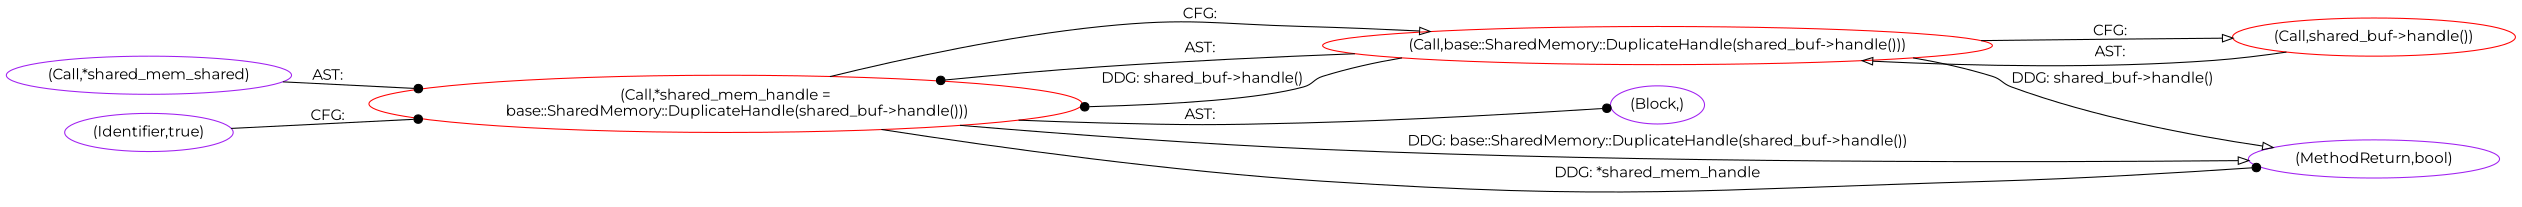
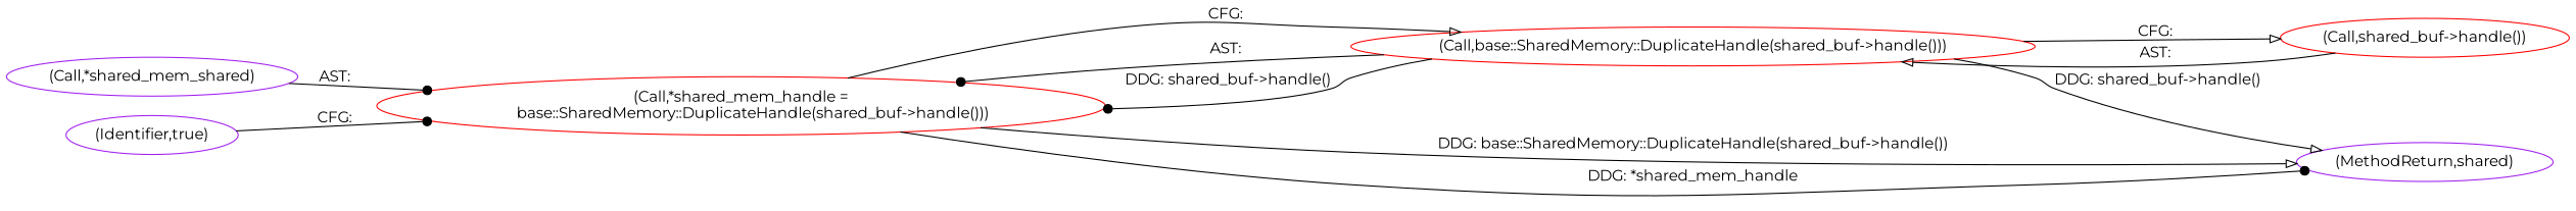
  digraph {
    fontname=Montserrat
    rankdir=LR
    node [color=purple fontname=Montserrat]
    edge [arrowhead=dot fontname=Montserrat]
    n1 [color=red label="(Call,*shared_mem_handle =\n      base::SharedMemory::DuplicateHandle(shared_buf->handle()))"]
    n2 [color=red label="(Call,base::SharedMemory::DuplicateHandle(shared_buf->handle()))"]
-   n3 [label="(Block,)"]
-   n4 [label="(MethodReturn,bool)"]
+   n4 [label="(MethodReturn,shared)"]
    n5 [color=red label="(Call,shared_buf->handle())"]
    n6 [label="(Call,*shared_mem_shared)"]
    n7 [label="(Identifier,true)"]
    n1 -> n2 [arrowhead=onormal label="CFG: "]
-   n1 -> n3 [label="AST: "]
    n1 -> n4 [arrowhead=onormal label="DDG: base::SharedMemory::DuplicateHandle(shared_buf->handle())"]
    n1 -> n4 [label="DDG: *shared_mem_handle"]
    n2 -> n1 [label="AST: "]
    n2 -> n1 [label="DDG: shared_buf->handle()"]
    n2 -> n4 [arrowhead=onormal label="DDG: shared_buf->handle()"]
    n2 -> n5 [arrowhead=onormal label="CFG: "]
    n5 -> n2 [arrowhead=onormal label="AST: "]
    n6 -> n1 [label="AST: "]
    n7 -> n1 [label="CFG: "]
  }
